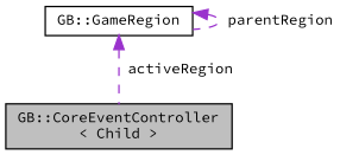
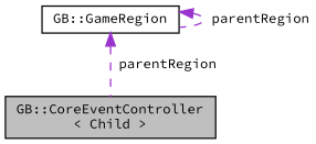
  digraph {
    fontname="Source Code Pro"
    node [color=black fontname="Source Code Pro" fontsize=10 shape=record style=filled]
    edge [color=darkorchid3 dir=back fontname="Source Code Pro" fontsize=10 labelfontname=Helvetica labelfontsize=10 style=dashed]
    n1 [fillcolor=grey75 fontcolor=black height=0.2 label="GB::CoreEventController\l\< Child \>" width=0.4]
    n2 [fillcolor=white height=0.2 label="GB::GameRegion" width=0.4]
-   n2 -> n1 [label=" activeRegion"]
+   n2 -> n1 [label=" parentRegion"]
    n2 -> n2 [label=" parentRegion"]
  }
